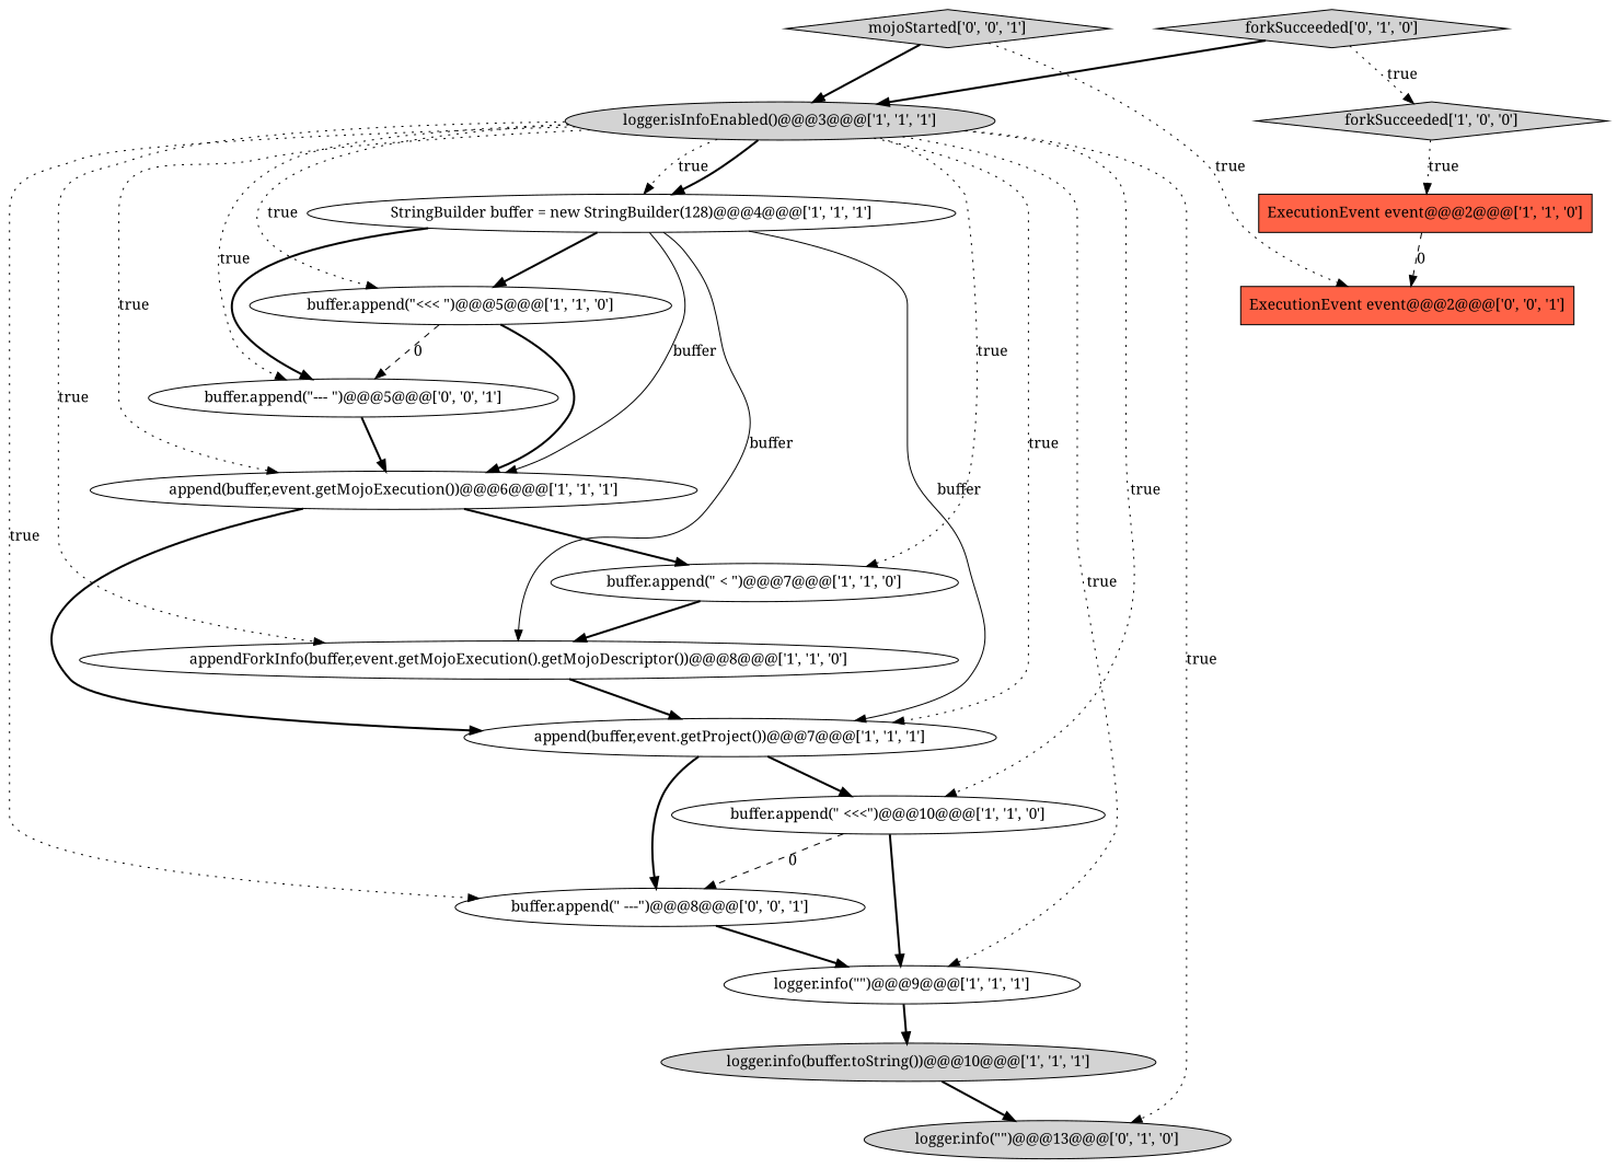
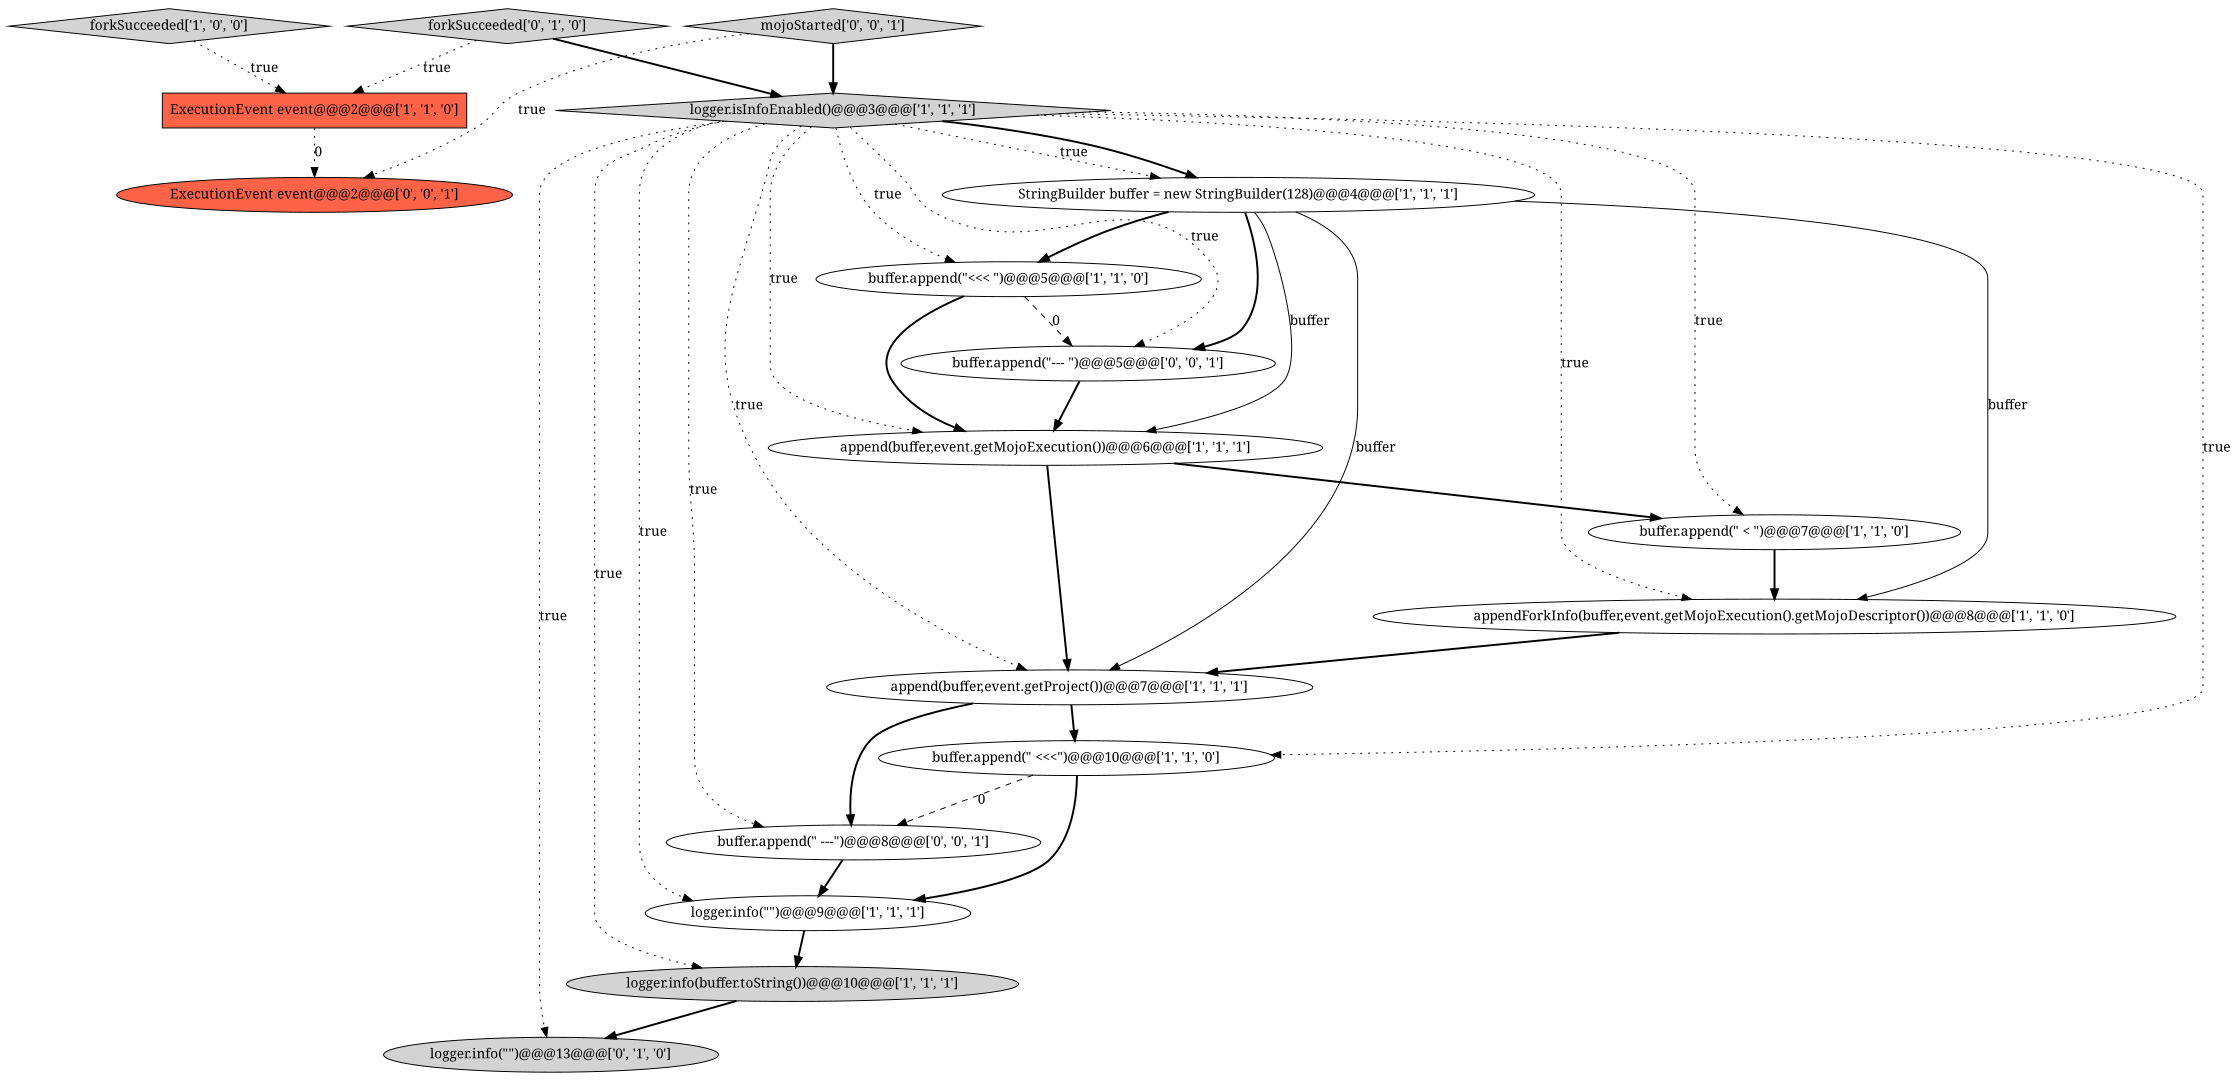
  digraph {
    fontname="Noto Serif"
    node [fillcolor=white fontname="Noto Serif" shape=ellipse style=filled]
    edge [fontname="Noto Serif" style=bold]
    n1 [fillcolor=lightgray label="forkSucceeded['1', '0', '0']" shape=diamond]
    n2 [fillcolor=tomato label="ExecutionEvent event@@@2@@@['1', '1', '0']" shape=box]
-   n3 [fillcolor=tomato label="ExecutionEvent event@@@2@@@['0', '0', '1']" shape=box]
-   n4 [fillcolor=lightgray label="logger.isInfoEnabled()@@@3@@@['1', '1', '1']"]
+   n3 [fillcolor=tomato label="ExecutionEvent event@@@2@@@['0', '0', '1']"]
+   n4 [fillcolor=lightgray label="logger.isInfoEnabled()@@@3@@@['1', '1', '1']" shape=diamond]
    n5 [label="append(buffer,event.getMojoExecution())@@@6@@@['1', '1', '1']"]
    n6 [label="buffer.append(\" < \")@@@7@@@['1', '1', '0']"]
    n7 [label="append(buffer,event.getProject())@@@7@@@['1', '1', '1']"]
    n8 [label="buffer.append(\"<<< \")@@@5@@@['1', '1', '0']"]
    n9 [label="buffer.append(\"--- \")@@@5@@@['0', '0', '1']"]
    n10 [label="StringBuilder buffer = new StringBuilder(128)@@@4@@@['1', '1', '1']"]
    n11 [label="appendForkInfo(buffer,event.getMojoExecution().getMojoDescriptor())@@@8@@@['1', '1', '0']"]
    n12 [fillcolor=lightgray label="logger.info(buffer.toString())@@@10@@@['1', '1', '1']"]
    n13 [fillcolor=lightgray label="logger.info(\"\")@@@13@@@['0', '1', '0']"]
    n14 [label="buffer.append(\" ---\")@@@8@@@['0', '0', '1']"]
    n15 [label="logger.info(\"\")@@@9@@@['1', '1', '1']"]
    n16 [label="buffer.append(\" <<<\")@@@10@@@['1', '1', '0']"]
    n17 [fillcolor=lightgray label="forkSucceeded['0', '1', '0']" shape=diamond]
    n18 [fillcolor=lightgray label="mojoStarted['0', '0', '1']" shape=diamond]
    n1 -> n2 [label=true style=dotted]
-   n2 -> n3 [label=0 style=dashed]
+   n2 -> n3 [label=0 style=dotted]
    n4 -> n5 [label=true style=dotted]
    n4 -> n6 [label=true style=dotted]
    n4 -> n7 [label=true style=dotted]
    n4 -> n8 [label=true style=dotted]
    n4 -> n9 [label=true style=dotted]
    n4 -> n10 [label=true style=dotted]
    n4 -> n10
    n4 -> n11 [label=true style=dotted]
+   n4 -> n12 [label=true style=dotted]
    n4 -> n13 [label=true style=dotted]
    n4 -> n14 [label=true style=dotted]
    n4 -> n15 [label=true style=dotted]
    n4 -> n16 [label=true style=dotted]
    n5 -> n6
    n5 -> n7
    n6 -> n11
    n7 -> n14
    n7 -> n16
    n8 -> n5
    n8 -> n9 [label=0 style=dashed]
    n9 -> n5
    n10 -> n5 [label=buffer style=solid]
    n10 -> n7 [label=buffer style=solid]
    n10 -> n8
    n10 -> n9
    n10 -> n11 [label=buffer style=solid]
    n11 -> n7
    n12 -> n13
    n14 -> n15
    n15 -> n12
    n16 -> n14 [label=0 style=dashed]
    n16 -> n15
-   n17 -> n1 [label=true style=dotted]
+   n17 -> n2 [label=true style=dotted]
    n17 -> n4
    n18 -> n3 [label=true style=dotted]
    n18 -> n4
  }
